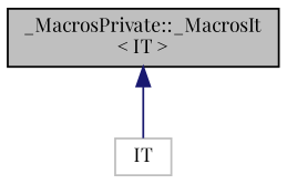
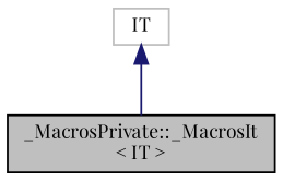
  digraph {
    fontname="Playfair Display"
    node [fontname="Playfair Display" fontsize=10 shape=record style=filled]
    n1 [color=black fillcolor=grey75 fontcolor=black height=0.2 label="_MacrosPrivate::_MacrosIt\l\< IT \>" width=0.4]
    n2 [color=grey75 fillcolor=white height=0.2 label=IT width=0.4]
-   n1 -> n2 [color=midnightblue dir=back fontname="Playfair Display" fontsize=10 labelfontname=Helvetica labelfontsize=10 style=solid]
+   n2 -> n1 [color=midnightblue dir=back fontname="Playfair Display" fontsize=10 labelfontname=Helvetica labelfontsize=10 style=solid]
  }
